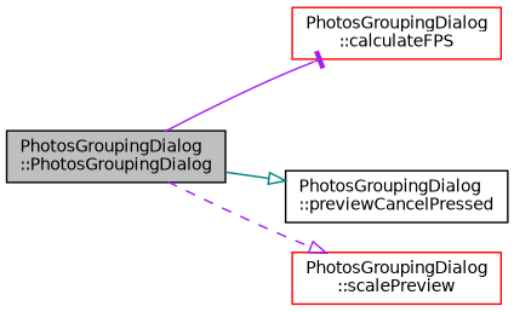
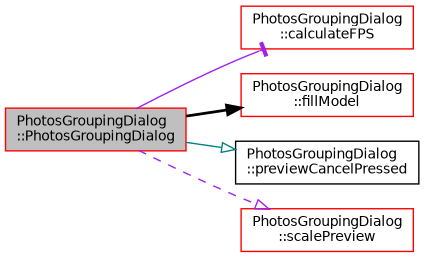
  digraph {
    rankdir=LR
    node [color=red fillcolor=white fontname=Helvetica fontsize=10 shape=record style=filled]
    edge [arrowhead=onormal color=purple fontname=Helvetica fontsize=10 labelfontname=Helvetica labelfontsize=10 style=solid]
-   n1 [color=black fillcolor=grey75 fontcolor=black height=0.2 label="PhotosGroupingDialog\l::PhotosGroupingDialog" width=0.4]
+   n1 [fillcolor=grey75 fontcolor=black height=0.2 label="PhotosGroupingDialog\l::PhotosGroupingDialog" width=0.4]
    n2 [height=0.2 label="PhotosGroupingDialog\l::calculateFPS" width=0.4]
+   n3 [height=0.2 label="PhotosGroupingDialog\l::fillModel" width=0.4]
    n4 [color=black height=0.2 label="PhotosGroupingDialog\l::previewCancelPressed" width=0.4]
    n5 [height=0.2 label="PhotosGroupingDialog\l::scalePreview" width=0.4]
    n1 -> n2 [arrowhead=tee]
+   n1 -> n3 [arrowhead=normal color=black style=bold]
    n1 -> n4 [color=teal]
    n1 -> n5 [style=dashed]
  }
